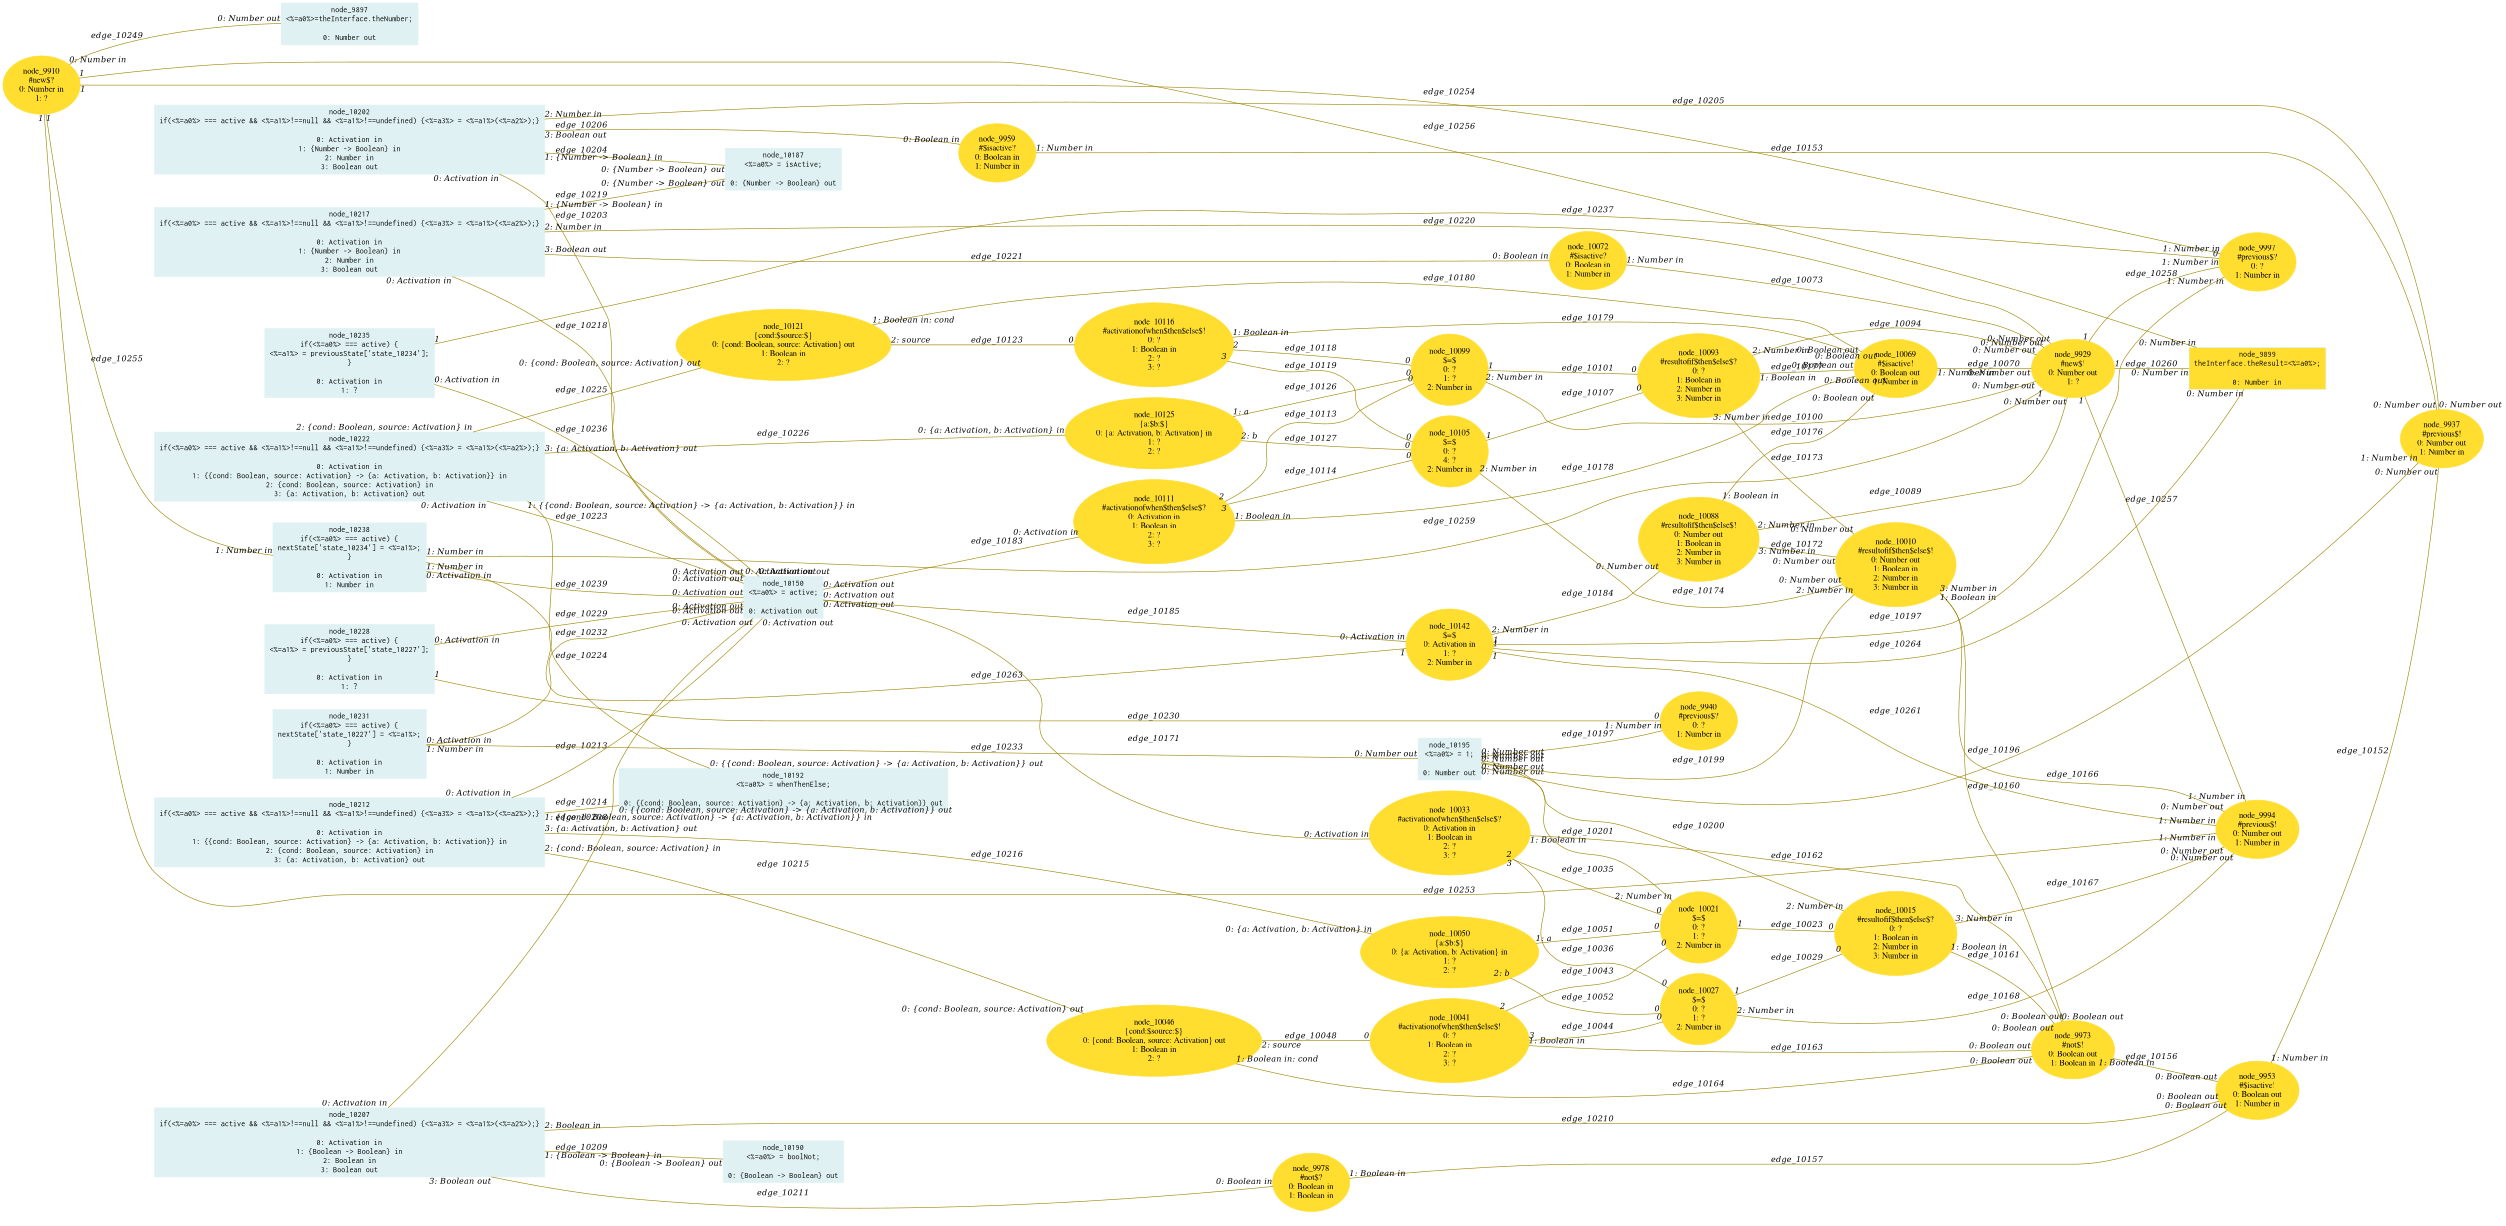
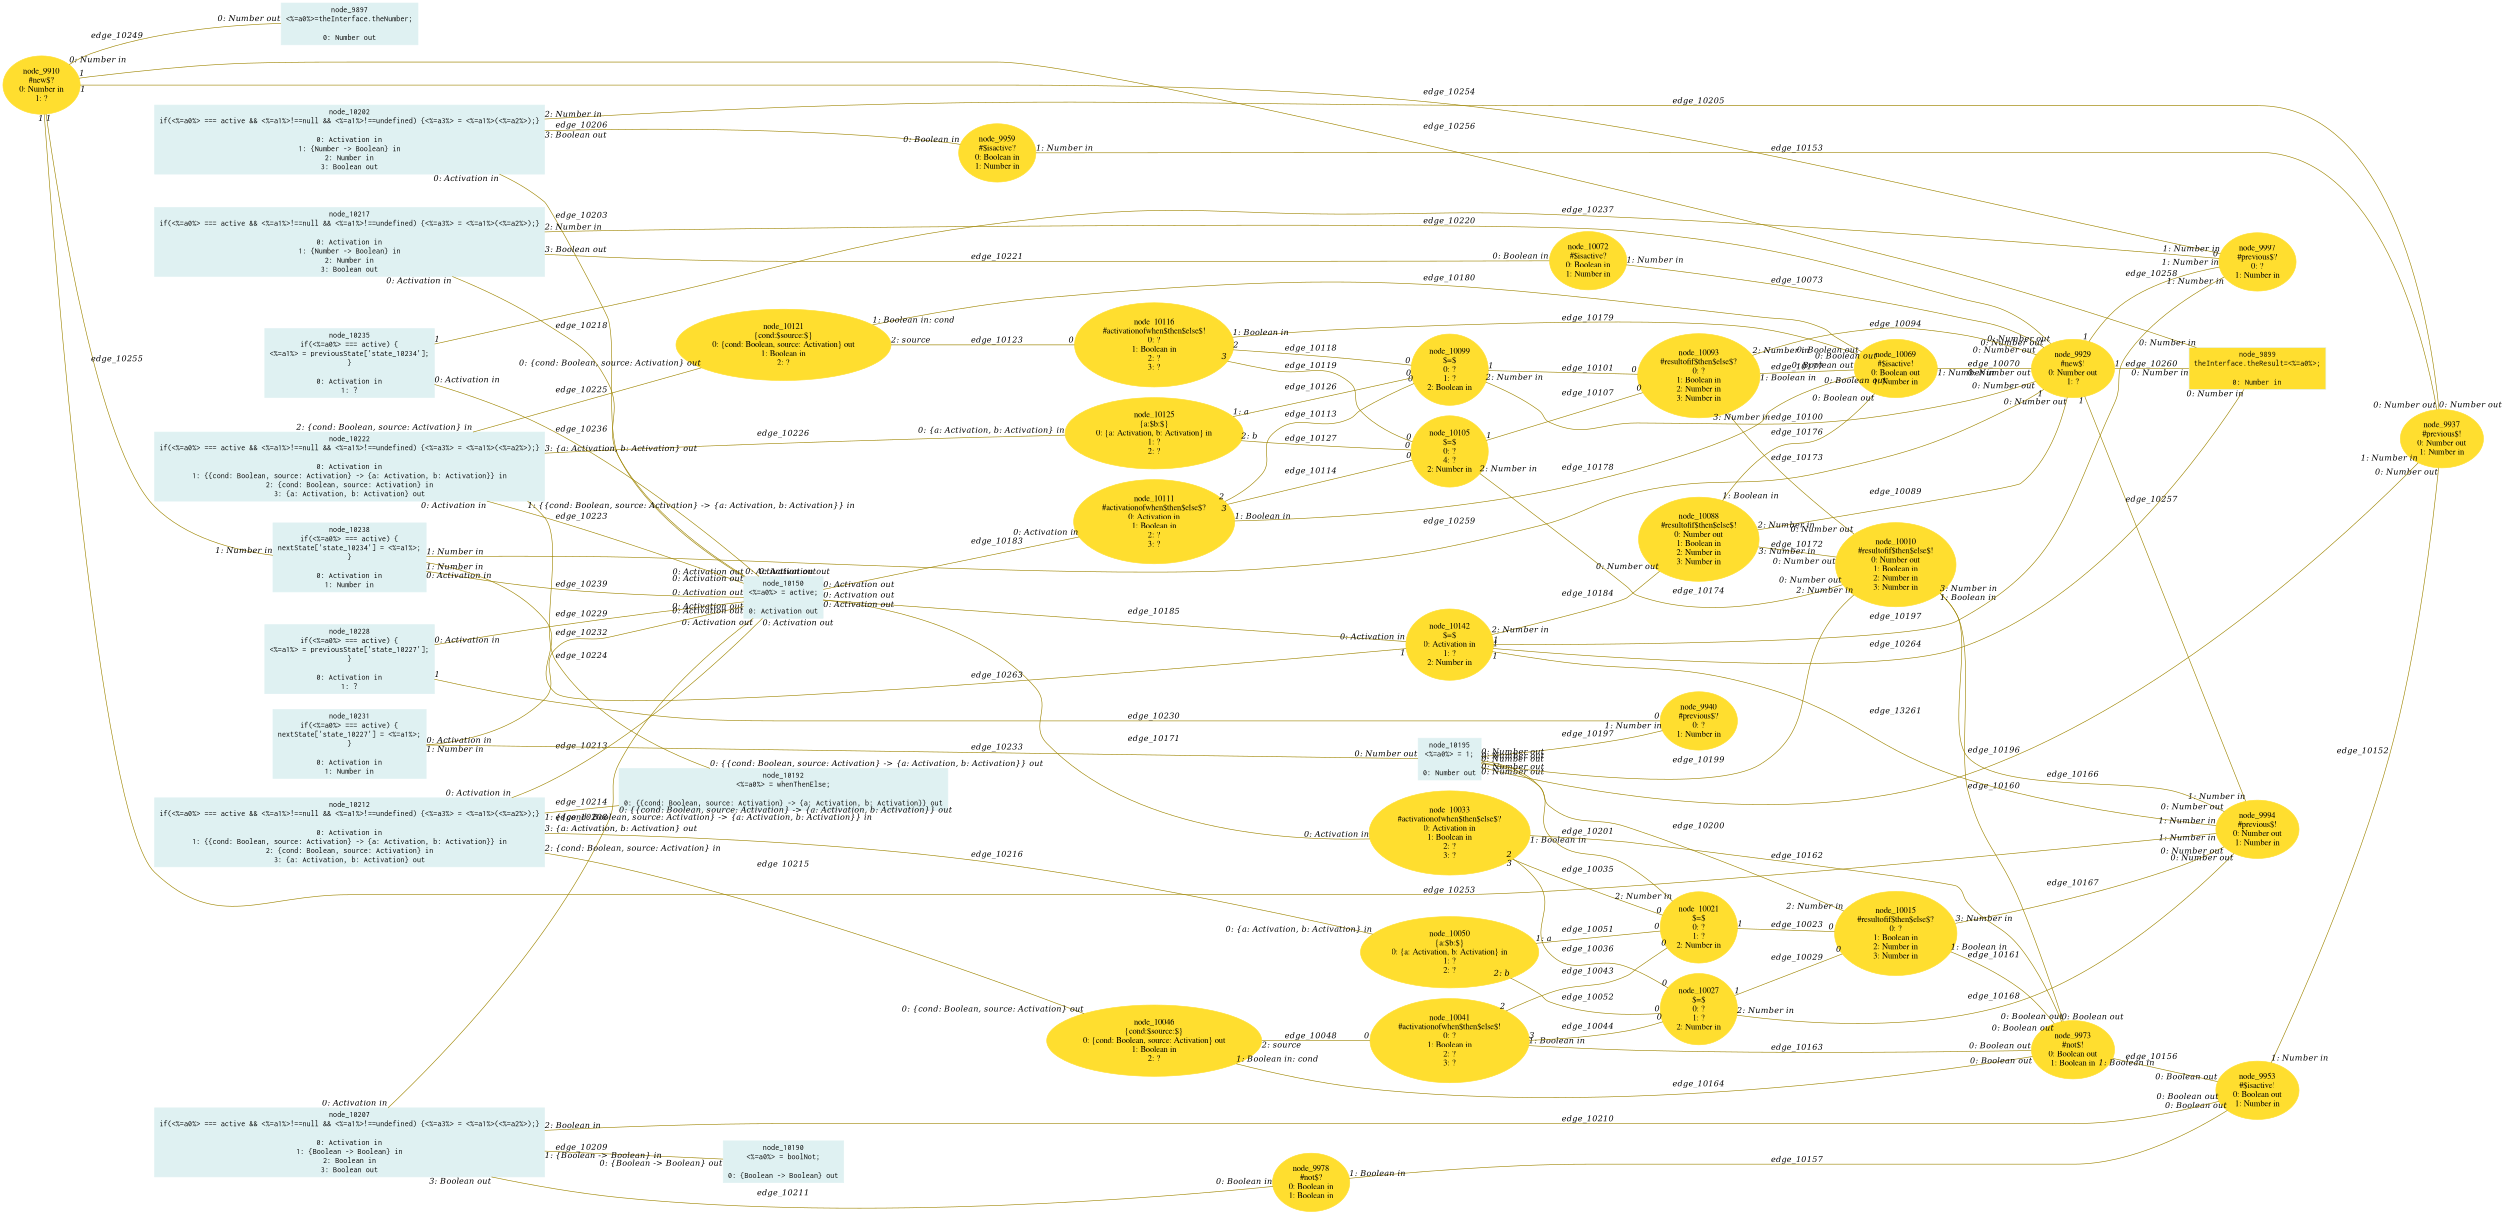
  digraph {
    rankdir=LR
    node [color="#ffde2f" fontname=Times shape=ellipse style=filled]
    edge [arrowHead=none arrowsize=1 color="#9d8400" dir=none fontname="Times-Italic" headlabel=0 taillabel=1]
    n1 [color="#dff1f2" fontname=Courier label="node_9897\n<%=a0%>=theInterface.theNumber;\n\n0: Number out" shape=box]
    n2 [color="#dff1f2" fillcolor="#ffde2f" fontname=Courier label="node_9899\ntheInterface.theResult=<%=a0%>;\n\n0: Number in" shape=box]
    n3 [label="node_9910\n#new$?\n0: Number in\n1: ?"]
    n4 [label="node_9994\n#previous$!\n0: Number out\n1: Number in"]
    n5 [label="node_9997\n#previous$?\n0: ?\n1: Number in"]
    n6 [color="#dff1f2" fontname=Courier label="node_10238\nif(<%=a0%> === active) {\nnextState['state_10234'] = <%=a1%>;\n}\n\n0: Activation in\n1: Number in" shape=box]
    n7 [color="#dff1f2" fontname=Courier label="node_10150\n<%=a0%> = active;\n\n0: Activation out" shape=box]
    n8 [label="node_9929\n#new$!\n0: Number out\n1: ?"]
    n9 [label="node_9937\n#previous$!\n0: Number out\n1: Number in"]
    n10 [label="node_9940\n#previous$?\n0: ?\n1: Number in"]
    n11 [label="node_9953\n#$isactive!\n0: Boolean out\n1: Number in"]
    n12 [label="node_9959\n#$isactive?\n0: Boolean in\n1: Number in"]
    n13 [label="node_9973\n#not$!\n0: Boolean out\n1: Boolean in"]
    n14 [label="node_9978\n#not$?\n0: Boolean in\n1: Boolean in"]
    n15 [label="node_10010\n#resultofif$then$else$!\n0: Number out\n1: Boolean in\n2: Number in\n3: Number in"]
    n16 [label="node_10015\n#resultofif$then$else$?\n0: ?\n1: Boolean in\n2: Number in\n3: Number in"]
    n17 [label="node_10021\n$=$\n0: ?\n1: ?\n2: Number in"]
    n18 [label="node_10027\n$=$\n0: ?\n1: ?\n2: Number in"]
    n19 [label="node_10033\n#activationofwhen$then$else$?\n0: Activation in\n1: Boolean in\n2: ?\n3: ?"]
    n20 [label="node_10041\n#activationofwhen$then$else$!\n0: ?\n1: Boolean in\n2: ?\n3: ?"]
    n21 [label="node_10046\n{cond:$source:$}\n0: {cond: Boolean, source: Activation} out\n1: Boolean in\n2: ?"]
    n22 [label="node_10050\n{a:$b:$}\n0: {a: Activation, b: Activation} in\n1: ?\n2: ?"]
    n23 [label="node_10069\n#$isactive!\n0: Boolean out\n1: Number in"]
    n24 [label="node_10072\n#$isactive?\n0: Boolean in\n1: Number in"]
    n25 [label="node_10088\n#resultofif$then$else$!\n0: Number out\n1: Boolean in\n2: Number in\n3: Number in"]
    n26 [label="node_10093\n#resultofif$then$else$?\n0: ?\n1: Boolean in\n2: Number in\n3: Number in"]
-   n27 [label="node_10099\n$=$\n0: ?\n1: ?\n2: Number in"]
+   n27 [label="node_10099\n$=$\n0: ?\n1: ?\n2: Boolean in"]
    n28 [label="node_10105\n$=$\n0: ?\n4: ?\n2: Number in"]
    n29 [label="node_10111\n#activationofwhen$then$else$?\n0: Activation in\n1: Boolean in\n2: ?\n3: ?"]
    n30 [label="node_10116\n#activationofwhen$then$else$!\n0: ?\n1: Boolean in\n2: ?\n3: ?"]
    n31 [label="node_10121\n{cond:$source:$}\n0: {cond: Boolean, source: Activation} out\n1: Boolean in\n2: ?"]
    n32 [label="node_10125\n{a:$b:$}\n0: {a: Activation, b: Activation} in\n1: ?\n2: ?"]
    n33 [label="node_10142\n$=$\n0: Activation in\n1: ?\n2: Number in"]
-   n34 [color="#dff1f2" fontname=Courier label="node_10187\n<%=a0%> = isActive;\n\n0: {Number -> Boolean} out" shape=box]
    n35 [color="#dff1f2" fontname=Courier label="node_10190\n<%=a0%> = boolNot;\n\n0: {Boolean -> Boolean} out" shape=box]
    n36 [color="#dff1f2" fontname=Courier label="node_10192\n<%=a0%> = whenThenElse;\n\n0: {{cond: Boolean, source: Activation} -> {a: Activation, b: Activation}} out" shape=box]
    n37 [color="#dff1f2" fontname=Courier label="node_10195\n<%=a0%> = 1;\n\n0: Number out" shape=box]
    n38 [color="#dff1f2" fontname=Courier label="node_10202\nif(<%=a0%> === active && <%=a1%>!==null && <%=a1%>!==undefined) {<%=a3%> = <%=a1%>(<%=a2%>);}\n\n0: Activation in\n1: {Number -> Boolean} in\n2: Number in\n3: Boolean out" shape=box]
    n39 [color="#dff1f2" fontname=Courier label="node_10207\nif(<%=a0%> === active && <%=a1%>!==null && <%=a1%>!==undefined) {<%=a3%> = <%=a1%>(<%=a2%>);}\n\n0: Activation in\n1: {Boolean -> Boolean} in\n2: Boolean in\n3: Boolean out" shape=box]
    n40 [color="#dff1f2" fontname=Courier label="node_10212\nif(<%=a0%> === active && <%=a1%>!==null && <%=a1%>!==undefined) {<%=a3%> = <%=a1%>(<%=a2%>);}\n\n0: Activation in\n1: {{cond: Boolean, source: Activation} -> {a: Activation, b: Activation}} in\n2: {cond: Boolean, source: Activation} in\n3: {a: Activation, b: Activation} out" shape=box]
    n41 [color="#dff1f2" fontname=Courier label="node_10217\nif(<%=a0%> === active && <%=a1%>!==null && <%=a1%>!==undefined) {<%=a3%> = <%=a1%>(<%=a2%>);}\n\n0: Activation in\n1: {Number -> Boolean} in\n2: Number in\n3: Boolean out" shape=box]
    n42 [color="#dff1f2" fontname=Courier label="node_10222\nif(<%=a0%> === active && <%=a1%>!==null && <%=a1%>!==undefined) {<%=a3%> = <%=a1%>(<%=a2%>);}\n\n0: Activation in\n1: {{cond: Boolean, source: Activation} -> {a: Activation, b: Activation}} in\n2: {cond: Boolean, source: Activation} in\n3: {a: Activation, b: Activation} out" shape=box]
    n43 [color="#dff1f2" fontname=Courier label="node_10228\nif(<%=a0%> === active) {\n<%=a1%> = previousState['state_10227'];\n}\n\n0: Activation in\n1: ?" shape=box]
    n44 [color="#dff1f2" fontname=Courier label="node_10231\nif(<%=a0%> === active) {\nnextState['state_10227'] = <%=a1%>;\n}\n\n0: Activation in\n1: Number in" shape=box]
    n45 [color="#dff1f2" fontname=Courier label="node_10235\nif(<%=a0%> === active) {\n<%=a1%> = previousState['state_10234'];\n}\n\n0: Activation in\n1: ?" shape=box]
    n3 -> n1 [headlabel="0: Number out" label=edge_10249 taillabel="0: Number in"]
    n3 -> n2 [headlabel="0: Number in" label=edge_10256]
    n3 -> n4 [headlabel="1: Number in" label=edge_10253]
    n3 -> n5 [headlabel="1: Number in" label=edge_10254]
    n3 -> n6 [headlabel="1: Number in" label=edge_10255]
    n6 -> n7 [headlabel="0: Activation out" label=edge_10239 taillabel="0: Activation in"]
    n7 -> n19 [headlabel="0: Activation in" label=edge_10171 taillabel="0: Activation out"]
    n7 -> n29 [headlabel="0: Activation in" label=edge_10183 taillabel="0: Activation out"]
    n7 -> n33 [headlabel="0: Activation in" label=edge_10185 taillabel="0: Activation out"]
    n8 -> n2 [headlabel="0: Number in" label=edge_10260]
    n8 -> n4 [headlabel="1: Number in" label=edge_10257]
    n8 -> n5 [headlabel="1: Number in" label=edge_10258]
    n8 -> n6 [headlabel="1: Number in" label=edge_10259]
    n11 -> n9 [headlabel="0: Number out" label=edge_10152 taillabel="1: Number in"]
    n12 -> n9 [headlabel="0: Number out" label=edge_10153 taillabel="1: Number in"]
    n13 -> n11 [headlabel="0: Boolean out" label=edge_10156 taillabel="1: Boolean in"]
    n14 -> n11 [headlabel="0: Boolean out" label=edge_10157 taillabel="1: Boolean in"]
    n15 -> n4 [headlabel="0: Number out" label=edge_10166 taillabel="3: Number in"]
    n15 -> n13 [headlabel="0: Boolean out" label=edge_10160 taillabel="1: Boolean in"]
    n16 -> n4 [headlabel="0: Number out" label=edge_10167 taillabel="3: Number in"]
    n16 -> n13 [headlabel="0: Boolean out" label=edge_10161 taillabel="1: Boolean in"]
    n17 -> n16 [label=edge_10023]
    n18 -> n4 [headlabel="0: Number out" label=edge_10168 taillabel="2: Number in"]
    n18 -> n16 [label=edge_10029]
    n19 -> n13 [headlabel="0: Boolean out" label=edge_10162 taillabel="1: Boolean in"]
    n19 -> n17 [label=edge_10035 taillabel=2]
    n19 -> n18 [label=edge_10036 taillabel=3]
    n20 -> n13 [headlabel="0: Boolean out" label=edge_10163 taillabel="1: Boolean in"]
    n20 -> n17 [label=edge_10043 taillabel=2]
    n20 -> n18 [label=edge_10044 taillabel=3]
    n21 -> n13 [headlabel="0: Boolean out" label=edge_10164 taillabel="1: Boolean in: cond"]
    n21 -> n20 [label=edge_10048 taillabel="2: source"]
    n22 -> n17 [label=edge_10051 taillabel="1: a"]
    n22 -> n18 [label=edge_10052 taillabel="2: b"]
    n23 -> n8 [headlabel="0: Number out" label=edge_10070 taillabel="1: Number in"]
    n24 -> n8 [headlabel="0: Number out" label=edge_10073 taillabel="1: Number in"]
    n25 -> n8 [headlabel="0: Number out" label=edge_10089 taillabel="2: Number in"]
    n25 -> n15 [headlabel="0: Number out" label=edge_10172 taillabel="3: Number in"]
    n25 -> n23 [headlabel="0: Boolean out" label=edge_10176 taillabel="1: Boolean in"]
    n26 -> n8 [headlabel="0: Number out" label=edge_10094 taillabel="2: Number in"]
    n26 -> n15 [headlabel="0: Number out" label=edge_10173 taillabel="3: Number in"]
    n26 -> n23 [headlabel="0: Boolean out" label=edge_10177 taillabel="1: Boolean in"]
    n27 -> n8 [headlabel="0: Number out" label=edge_10100 taillabel="2: Number in"]
    n27 -> n26 [label=edge_10101]
    n28 -> n15 [headlabel="0: Number out" label=edge_10174 taillabel="2: Number in"]
    n28 -> n26 [label=edge_10107]
    n29 -> n23 [headlabel="0: Boolean out" label=edge_10178 taillabel="1: Boolean in"]
    n29 -> n27 [label=edge_10113 taillabel=2]
    n29 -> n28 [label=edge_10114 taillabel=3]
    n30 -> n23 [headlabel="0: Boolean out" label=edge_10179 taillabel="1: Boolean in"]
    n30 -> n27 [label=edge_10118 taillabel=2]
    n30 -> n28 [label=edge_10119 taillabel=3]
    n31 -> n23 [headlabel="0: Boolean out" label=edge_10180 taillabel="1: Boolean in: cond"]
    n31 -> n30 [label=edge_10123 taillabel="2: source"]
    n32 -> n27 [label=edge_10126 taillabel="1: a"]
    n32 -> n28 [label=edge_10127 taillabel="2: b"]
    n33 -> n2 [headlabel="0: Number in" label=edge_10264]
-   n33 -> n4 [headlabel="1: Number in" label=edge_10261]
+   n33 -> n4 [headlabel="1: Number in" label=edge_13261]
    n33 -> n5 [headlabel="1: Number in" label=edge_10197]
    n33 -> n6 [headlabel="1: Number in" label=edge_10263]
    n33 -> n25 [headlabel="0: Number out" label=edge_10184 taillabel="2: Number in"]
    n37 -> n9 [headlabel="1: Number in" label=edge_10196 taillabel="0: Number out"]
    n37 -> n10 [headlabel="1: Number in" label=edge_10197 taillabel="0: Number out"]
    n37 -> n15 [headlabel="2: Number in" label=edge_10199 taillabel="0: Number out"]
    n37 -> n16 [headlabel="2: Number in" label=edge_10200 taillabel="0: Number out"]
    n37 -> n17 [headlabel="2: Number in" label=edge_10201 taillabel="0: Number out"]
    n38 -> n7 [headlabel="0: Activation out" label=edge_10203 taillabel="0: Activation in"]
    n38 -> n9 [headlabel="0: Number out" label=edge_10205 taillabel="2: Number in"]
    n38 -> n12 [headlabel="0: Boolean in" label=edge_10206 taillabel="3: Boolean out"]
-   n38 -> n34 [headlabel="0: {Number -> Boolean} out" label=edge_10204 taillabel="1: {Number -> Boolean} in"]
    n39 -> n7 [headlabel="0: Activation out" label=edge_10208 taillabel="0: Activation in"]
    n39 -> n11 [headlabel="0: Boolean out" label=edge_10210 taillabel="2: Boolean in"]
    n39 -> n14 [headlabel="0: Boolean in" label=edge_10211 taillabel="3: Boolean out"]
    n39 -> n35 [headlabel="0: {Boolean -> Boolean} out" label=edge_10209 taillabel="1: {Boolean -> Boolean} in"]
    n40 -> n7 [headlabel="0: Activation out" label=edge_10213 taillabel="0: Activation in"]
    n40 -> n21 [headlabel="0: {cond: Boolean, source: Activation} out" label=edge_10215 taillabel="2: {cond: Boolean, source: Activation} in"]
    n40 -> n22 [headlabel="0: {a: Activation, b: Activation} in" label=edge_10216 taillabel="3: {a: Activation, b: Activation} out"]
    n40 -> n36 [headlabel="0: {{cond: Boolean, source: Activation} -> {a: Activation, b: Activation}} out" label=edge_10214 taillabel="1: {{cond: Boolean, source: Activation} -> {a: Activation, b: Activation}} in"]
    n41 -> n7 [headlabel="0: Activation out" label=edge_10218 taillabel="0: Activation in"]
    n41 -> n8 [headlabel="0: Number out" label=edge_10220 taillabel="2: Number in"]
    n41 -> n24 [headlabel="0: Boolean in" label=edge_10221 taillabel="3: Boolean out"]
-   n41 -> n34 [headlabel="0: {Number -> Boolean} out" label=edge_10219 taillabel="1: {Number -> Boolean} in"]
    n42 -> n7 [headlabel="0: Activation out" label=edge_10223 taillabel="0: Activation in"]
    n42 -> n31 [headlabel="0: {cond: Boolean, source: Activation} out" label=edge_10225 taillabel="2: {cond: Boolean, source: Activation} in"]
    n42 -> n32 [headlabel="0: {a: Activation, b: Activation} in" label=edge_10226 taillabel="3: {a: Activation, b: Activation} out"]
    n42 -> n36 [headlabel="0: {{cond: Boolean, source: Activation} -> {a: Activation, b: Activation}} out" label=edge_10224 taillabel="1: {{cond: Boolean, source: Activation} -> {a: Activation, b: Activation}} in"]
    n43 -> n7 [headlabel="0: Activation out" label=edge_10229 taillabel="0: Activation in"]
    n43 -> n10 [label=edge_10230]
    n44 -> n7 [headlabel="0: Activation out" label=edge_10232 taillabel="0: Activation in"]
    n44 -> n37 [headlabel="0: Number out" label=edge_10233 taillabel="1: Number in"]
    n45 -> n5 [label=edge_10237]
    n45 -> n7 [headlabel="0: Activation out" label=edge_10236 taillabel="0: Activation in"]
  }
